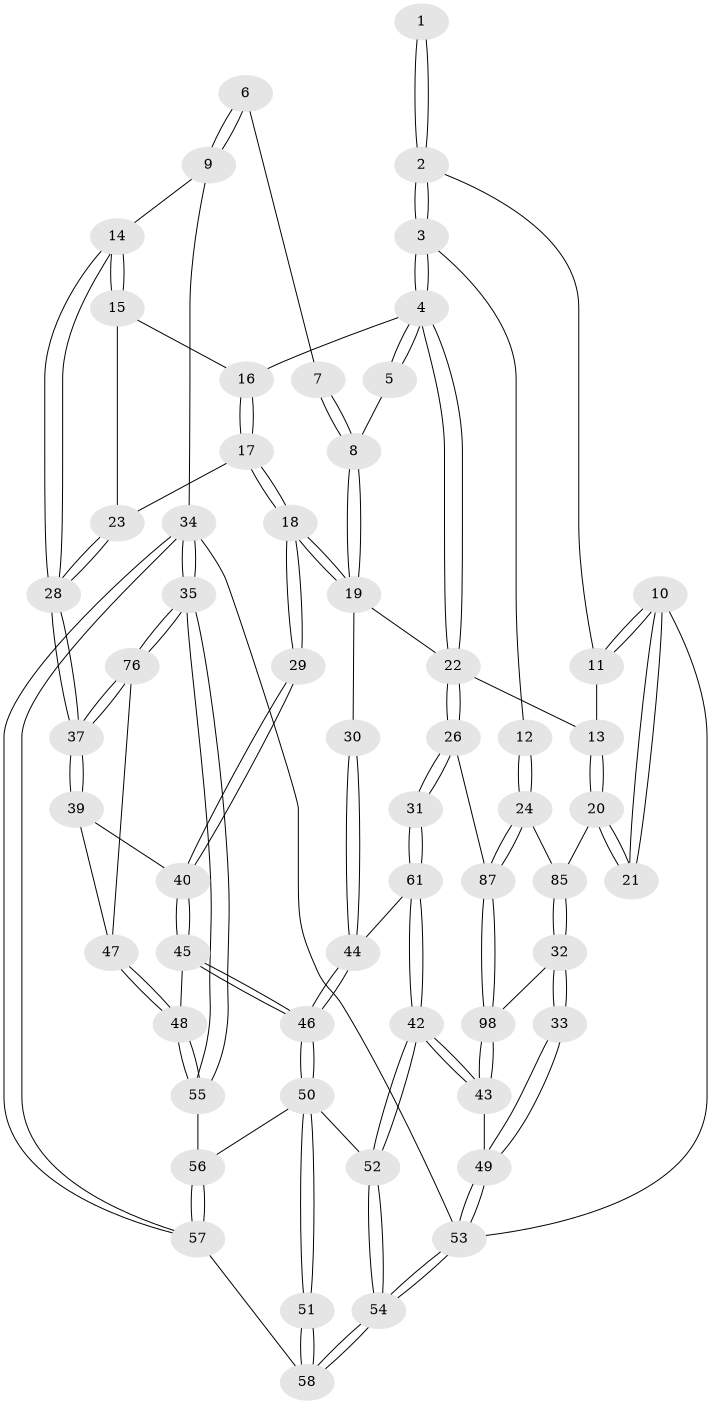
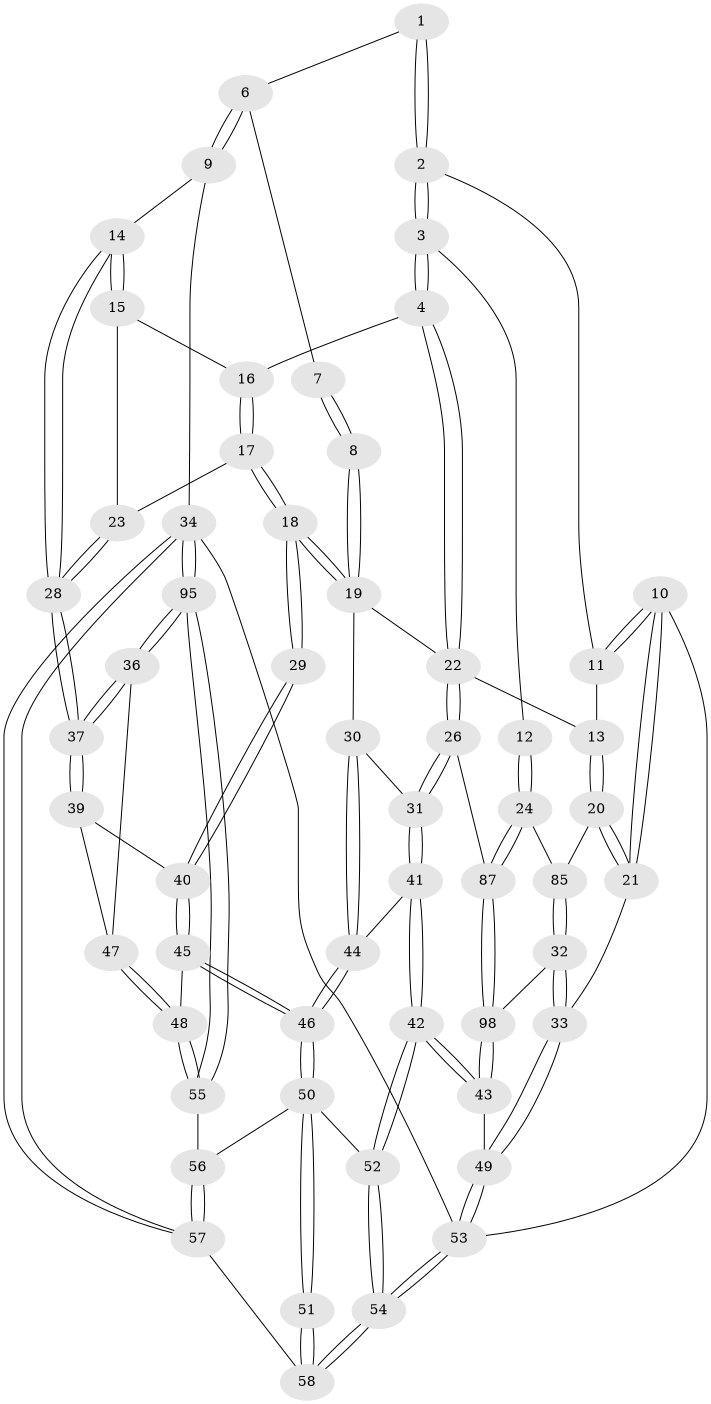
  graph {
    node [color=gray90 style=filled]
    1
    2
    6
    3
    11
    7
    9
    4
    12
    13
-   5
    22
    16
    24
    8
    26
    19
    14
    34
    17
    30
    10
    21
    53
    15
    28
-   35
+   35 [label=95]
    57
    33
    54
    20
    n32 [label=85]
    n33 [label=87]
    23
    37
    18
    29
    40
    32
    49
    31
    n42 [label=98]
-   41 [label=61]
+   41
    43
    39
    44
    45
    46
    42
-   36 [label=76]
+   36
    55
    58
    47
    56
    48
    52
    50
    51
    1 -- 2
    1 -- 2
+   1 -- 6
    2 -- 3
    2 -- 3
    2 -- 11
    6 -- 7
    6 -- 9
    6 -- 9
    3 -- 4
    3 -- 4
    3 -- 12
    11 -- 13
    7 -- 8
    7 -- 8
    9 -- 14
    9 -- 34
-   4 -- 5
-   4 -- 5
    4 -- 22
    4 -- 22
    4 -- 16
    12 -- 24
    12 -- 24
    13 -- 20
    13 -- 20
-   5 -- 8
    22 -- 13
    22 -- 26
    22 -- 26
    16 -- 17
    16 -- 17
    24 -- n32
    24 -- n33
    24 -- n33
    8 -- 19
    8 -- 19
    26 -- n33
    26 -- 31
    26 -- 31
    19 -- 22
    19 -- 30
    14 -- 15
    14 -- 15
    14 -- 28
    14 -- 28
    34 -- 53
    34 -- 35
    34 -- 35
    34 -- 57
    34 -- 57
    17 -- 23
    17 -- 18
    17 -- 18
+   30 -- 31
    30 -- 44
    30 -- 44
    10 -- 11
    10 -- 11
    10 -- 21
    10 -- 21
    10 -- 53
+   21 -- 33
    53 -- 54
    53 -- 54
    15 -- 16
    15 -- 23
    28 -- 37
    28 -- 37
    35 -- 36
    35 -- 36
    35 -- 55
    35 -- 55
    57 -- 58
    33 -- 49
    33 -- 49
    54 -- 58
    54 -- 58
    20 -- 21
    20 -- 21
    20 -- n32
    n32 -- 32
    n32 -- 32
    n33 -- n42
    n33 -- n42
    23 -- 28
    23 -- 28
    37 -- 39
    37 -- 39
    18 -- 19
    18 -- 19
    18 -- 29
    18 -- 29
    29 -- 40
    29 -- 40
    40 -- 45
    40 -- 45
    32 -- 33
    32 -- 33
    32 -- n42
    49 -- 53
    49 -- 53
    31 -- 41
    31 -- 41
    n42 -- 43
    n42 -- 43
    41 -- 44
    41 -- 42
    41 -- 42
    43 -- 49
    39 -- 40
    39 -- 47
    44 -- 46
    44 -- 46
    45 -- 46
    45 -- 46
    45 -- 48
    46 -- 50
    46 -- 50
    42 -- 43
    42 -- 43
    42 -- 52
    42 -- 52
    36 -- 37
    36 -- 37
    36 -- 47
    55 -- 56
    47 -- 48
    47 -- 48
    56 -- 57
    56 -- 57
    48 -- 55
    48 -- 55
    52 -- 54
    52 -- 54
    50 -- 56
    50 -- 52
    50 -- 51
    50 -- 51
    51 -- 58
    51 -- 58
  }
